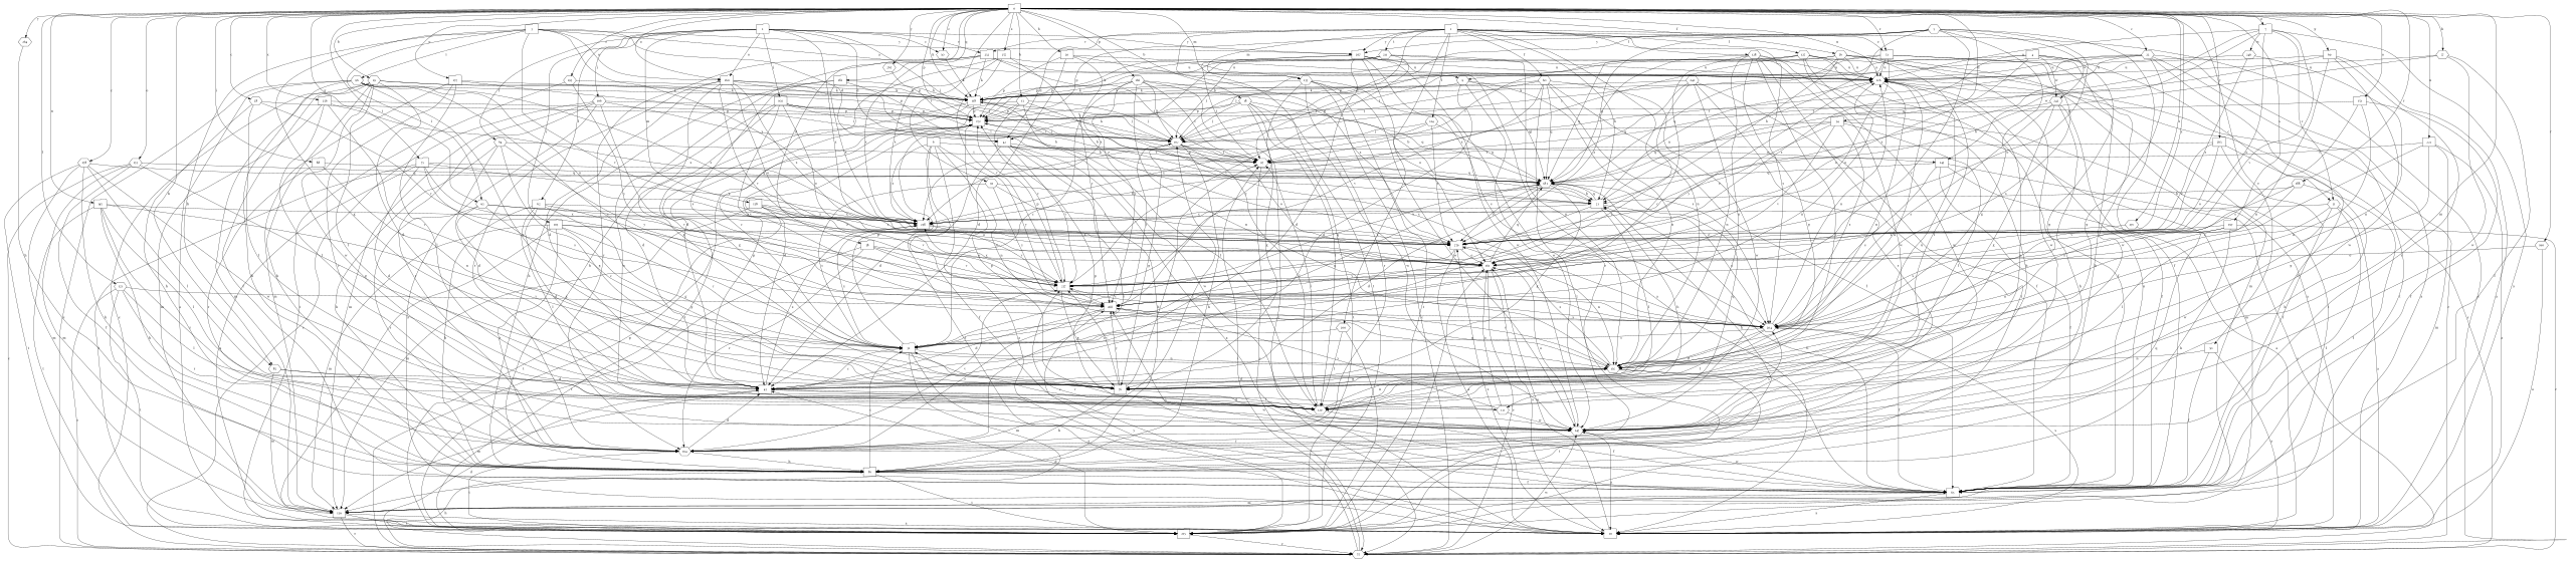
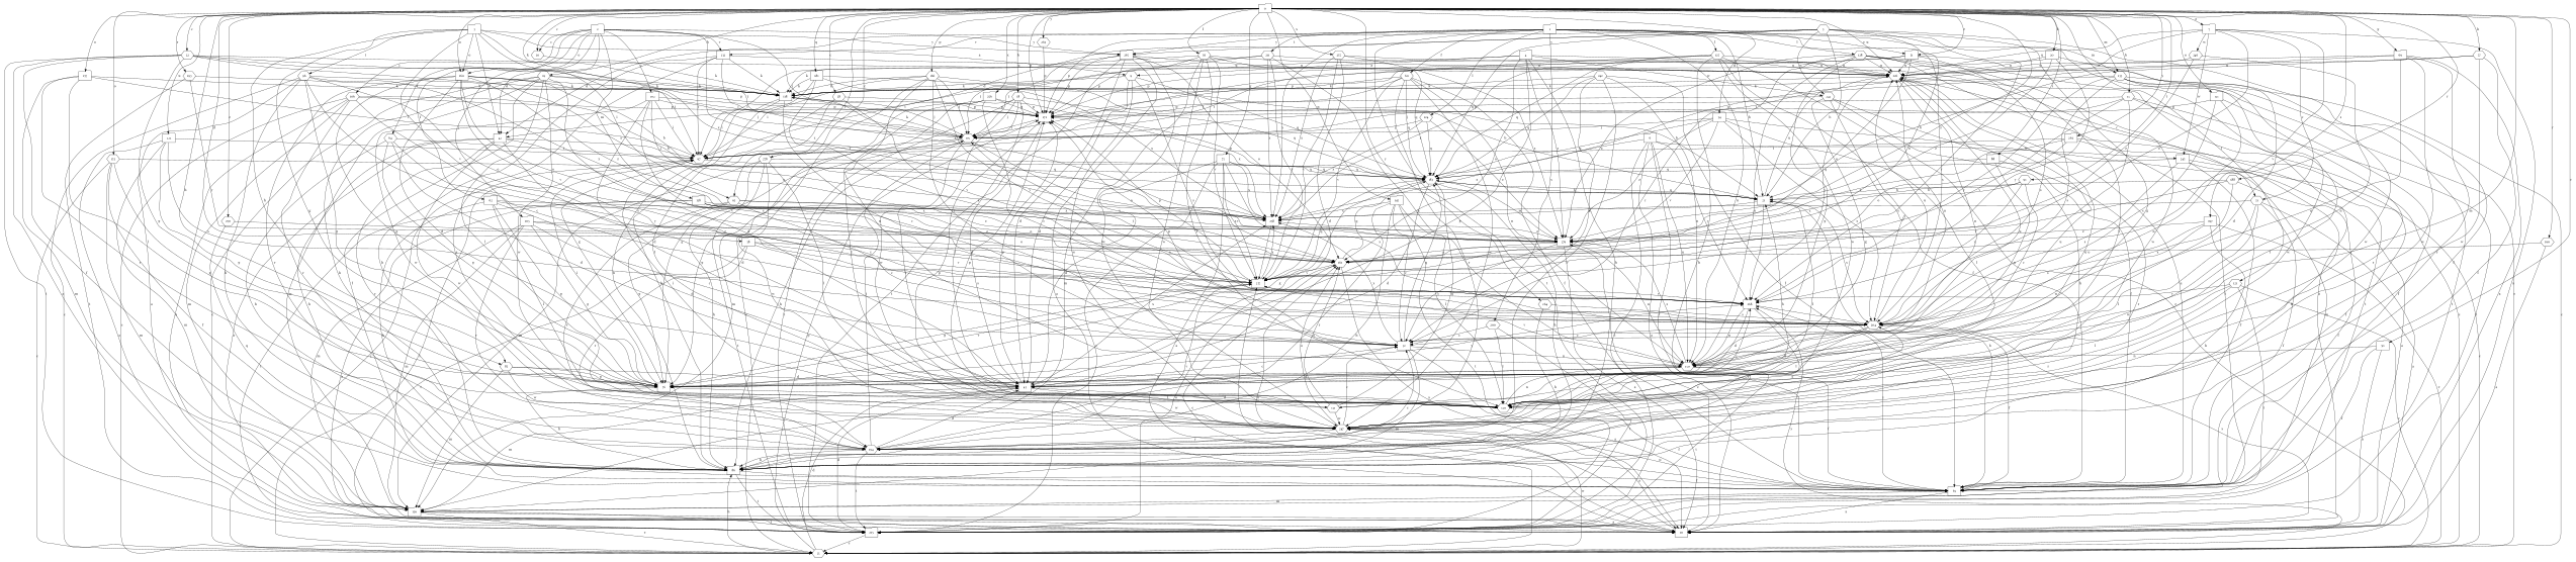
  strict digraph {
    fontname="Playfair Display"
    node [fontname="Playfair Display" shape=hexagon]
    edge [fontname="Playfair Display"]
    0 [shape=folder]
    7 [shape=folder]
    13
    18
    19
    20 [shape=folder]
    22
    28
    30
    34 [shape=folder]
    38 [shape=folder]
    50 [shape=folder]
    51 [shape=folder]
    56
    69 [shape=folder]
    75 [shape=folder]
    77
    85
    88 [shape=folder]
    91
    93
    118 [shape=folder]
    121
    131
    133
    145 [shape=folder]
    151 [shape=folder]
    153
    157 [shape=folder]
    160 [shape=folder]
    166
    172 [shape=folder]
    181 [shape=folder]
    188
    190
    193
    197 [shape=folder]
    223 [shape=folder]
    226
    256 [shape=folder]
-   257 [shape=folder]
+   257
    263 [shape=folder]
    264
    265
    270
    278
    279 [shape=folder]
    237 [shape=folder]
    31
    161
    183
    10 [shape=folder]
    245 [shape=folder]
    246
    204
    215 [shape=folder]
    107
    129
    76 [shape=folder]
    247
    55
    86 [shape=folder]
    65 [shape=folder]
    43 [shape=folder]
    139 [shape=folder]
    268 [shape=folder]
    258 [shape=folder]
    97
    194
    150
    21 [shape=folder]
    32 [shape=folder]
    242
    1 [shape=folder]
    42 [shape=folder]
    60
    124
    127
    128
    200
    211
    232 [shape=folder]
    267 [shape=folder]
    2 [shape=folder]
    62 [shape=folder]
    64
    102 [shape=folder]
    103 [shape=folder]
    106
    138 [shape=folder]
    3 [shape=folder]
    9
    96
    4 [shape=folder]
    243
    5
    6 [shape=folder]
    0 -> 7 [label=a]
    0 -> 13 [label=b]
    0 -> 18 [label=b]
    0 -> 19 [label=b]
    0 -> 20 [label=b]
    0 -> 22 [label=c]
    0 -> 28 [label=c]
    0 -> 30 [label=c]
    0 -> 34 [label=d]
    0 -> 38 [label=d]
    0 -> 50 [label=e]
    0 -> 51 [label=e]
    0 -> 56 [label=f]
    0 -> 69 [label=g]
    0 -> 75 [label=g]
    0 -> 77 [label=h]
    0 -> 85 [label=h]
    0 -> 88 [label=i]
    0 -> 91 [label=i]
    0 -> 93 [label=i]
    0 -> 118 [label=k]
    0 -> 121 [label=l]
    0 -> 131 [label=m]
    0 -> 133 [label=m]
    0 -> 145 [label=n]
    0 -> 151 [label=o]
    0 -> 153 [label=o]
    0 -> 157 [label=o]
    0 -> 160 [label=o]
    0 -> 166 [label=p]
    0 -> 172 [label=p]
    0 -> 181 [label=q]
    0 -> 188 [label=r]
    0 -> 190 [label=r]
    0 -> 193 [label=r]
    0 -> 197 [label=s]
    0 -> 223 [label=u]
    0 -> 226 [label=u]
    0 -> 256 [label=x]
    0 -> 257 [label=x]
    0 -> 263 [label=y]
    0 -> 264 [label=y]
    0 -> 265 [label=y]
    0 -> 270 [label=z]
    0 -> 278 [label=z]
    0 -> 279 [label=z]
    7 -> 226 [label=u]
    7 -> 237 [label=v]
    7 -> 31 [label=c]
    7 -> 161 [label=o]
    7 -> 183 [label=q]
    7 -> 10 [label=a]
    7 -> 245 [label=w]
    7 -> 246 [label=w]
    13 -> 172 [label=p]
    13 -> 237 [label=v]
    13 -> 204 [label=s]
    13 -> 215 [label=t]
    13 -> 107 [label=j]
    13 -> 129 [label=l]
    18 -> 172 [label=p]
    18 -> 183 [label=q]
    18 -> 215 [label=t]
    18 -> 107 [label=j]
    18 -> 129 [label=l]
    18 -> 76 [label=g]
    18 -> 247 [label=w]
    19 -> 118 [label=k]
    19 -> 172 [label=p]
    19 -> 129 [label=l]
    19 -> 247 [label=w]
    19 -> 55 [label=e]
    19 -> 86 [label=h]
    19 -> 65 [label=f]
    19 -> 43 [label=d]
    19 -> 139 [label=m]
    20 -> 172 [label=p]
    20 -> 226 [label=u]
    20 -> 279 [label=z]
    20 -> 43 [label=d]
    20 -> 268 [label=y]
    22 -> 226 [label=u]
    22 -> 10 [label=a]
    22 -> 215 [label=t]
    22 -> 107 [label=j]
    22 -> 76 [label=g]
    22 -> 65 [label=f]
    22 -> 258 [label=x]
    22 -> 97 [label=i]
    28 -> 172 [label=p]
    28 -> 237 [label=v]
    28 -> 129 [label=l]
    28 -> 86 [label=h]
    30 -> 118 [label=k]
    34 -> 279 [label=z]
    34 -> 237 [label=v]
    34 -> 183 [label=q]
    34 -> 204 [label=s]
    34 -> 107 [label=j]
    34 -> 129 [label=l]
    34 -> 139 [label=m]
    38 -> 237 [label=v]
    38 -> 161 [label=o]
    38 -> 204 [label=s]
    38 -> 215 [label=t]
    38 -> 194 [label=r]
    50 -> 10 [label=a]
    50 -> 65 [label=f]
    50 -> 150 [label=n]
    51 -> 172 [label=p]
    51 -> 226 [label=u]
    51 -> 161 [label=o]
    51 -> 204 [label=s]
    51 -> 107 [label=j]
    51 -> 247 [label=w]
    56 -> 172 [label=p]
    56 -> 226 [label=u]
    56 -> 237 [label=v]
    56 -> 183 [label=q]
    56 -> 107 [label=j]
    56 -> 129 [label=l]
    56 -> 247 [label=w]
    56 -> 139 [label=m]
    69 -> 226 [label=u]
    69 -> 10 [label=a]
    69 -> 247 [label=w]
    69 -> 97 [label=i]
    69 -> 194 [label=r]
    69 -> 150 [label=n]
    75 -> 237 [label=v]
    75 -> 183 [label=q]
    75 -> 10 [label=a]
    75 -> 204 [label=s]
    75 -> 215 [label=t]
    75 -> 43 [label=d]
    75 -> 258 [label=x]
    77 -> 226 [label=u]
    77 -> 247 [label=w]
    77 -> 65 [label=f]
    77 -> 21 [label=b]
+   85 -> 76 [label=g]
    85 -> 247 [label=w]
    85 -> 43 [label=d]
    85 -> 139 [label=m]
    88 -> 183 [label=q]
    88 -> 194 [label=r]
    88 -> 150 [label=n]
    91 -> 279 [label=z]
    91 -> 268 [label=y]
    91 -> 21 [label=b]
    91 -> 32 [label=c]
    93 -> 279 [label=z]
    93 -> 76 [label=g]
    93 -> 258 [label=x]
    93 -> 194 [label=r]
    93 -> 32 [label=c]
    118 -> 172 [label=p]
    118 -> 107 [label=j]
    118 -> 76 [label=g]
    118 -> 97 [label=i]
    118 -> 32 [label=c]
    121 -> 215 [label=t]
    121 -> 129 [label=l]
    121 -> 55 [label=e]
    121 -> 268 [label=y]
    121 -> 194 [label=r]
    131 -> 172 [label=p]
    131 -> 161 [label=o]
    131 -> 183 [label=q]
    131 -> 247 [label=w]
    131 -> 268 [label=y]
    133 -> 118 [label=k]
    133 -> 204 [label=s]
    133 -> 215 [label=t]
    133 -> 247 [label=w]
    133 -> 55 [label=e]
    133 -> 268 [label=y]
    133 -> 194 [label=r]
    145 -> 215 [label=t]
    145 -> 129 [label=l]
    145 -> 86 [label=h]
    145 -> 258 [label=x]
    145 -> 194 [label=r]
    145 -> 32 [label=c]
    151 -> 172 [label=p]
    151 -> 204 [label=s]
    151 -> 65 [label=f]
    151 -> 150 [label=n]
    153 -> 183 [label=q]
    153 -> 76 [label=g]
    153 -> 55 [label=e]
    153 -> 65 [label=f]
    153 -> 139 [label=m]
    157 -> 118 [label=k]
    157 -> 129 [label=l]
    157 -> 139 [label=m]
    157 -> 97 [label=i]
    157 -> 194 [label=r]
    160 -> 118 [label=k]
    160 -> 279 [label=z]
    160 -> 237 [label=v]
    160 -> 161 [label=o]
    160 -> 107 [label=j]
    160 -> 76 [label=g]
    160 -> 43 [label=d]
    160 -> 194 [label=r]
    160 -> 21 [label=b]
    166 -> 118 [label=k]
    166 -> 107 [label=j]
    166 -> 55 [label=e]
    166 -> 268 [label=y]
    166 -> 97 [label=i]
    166 -> 150 [label=n]
    166 -> 21 [label=b]
    166 -> 32 [label=c]
    172 -> 107 [label=j]
    172 -> 43 [label=d]
    181 -> 118 [label=k]
    181 -> 204 [label=s]
    181 -> 86 [label=h]
    181 -> 258 [label=x]
    181 -> 21 [label=b]
    188 -> 237 [label=v]
    188 -> 204 [label=s]
    188 -> 65 [label=f]
    188 -> 21 [label=b]
    190 -> 161 [label=o]
    190 -> 10 [label=a]
    193 -> 118 [label=k]
    193 -> 215 [label=t]
    193 -> 268 [label=y]
    197 -> 279 [label=z]
    197 -> 204 [label=s]
    197 -> 55 [label=e]
    197 -> 86 [label=h]
    197 -> 150 [label=n]
    223 -> 10 [label=a]
    223 -> 204 [label=s]
    223 -> 76 [label=g]
    223 -> 139 [label=m]
    223 -> 97 [label=i]
    226 -> 118 [label=k]
    226 -> 215 [label=t]
    226 -> 55 [label=e]
    226 -> 268 [label=y]
    226 -> 150 [label=n]
    256 -> 172 [label=p]
    256 -> 129 [label=l]
    256 -> 139 [label=m]
    256 -> 258 [label=x]
    256 -> 32 [label=c]
    257 -> 226 [label=u]
    257 -> 279 [label=z]
    257 -> 237 [label=v]
    257 -> 43 [label=d]
    257 -> 258 [label=x]
    263 -> 279 [label=z]
    263 -> 161 [label=o]
    263 -> 86 [label=h]
    263 -> 65 [label=f]
    263 -> 97 [label=i]
+   264 -> 204 [label=s]
    264 -> 86 [label=h]
    265 -> 172 [label=p]
    270 -> 279 [label=z]
    270 -> 86 [label=q]
    278 -> 183 [label=q]
    278 -> 215 [label=t]
    278 -> 129 [label=l]
    278 -> 247 [label=w]
    278 -> 86 [label=h]
    278 -> 139 [label=m]
    279 -> 161 [label=o]
    279 -> 10 [label=a]
    279 -> 150 [label=n]
    279 -> 32 [label=c]
    237 -> 172 [label=p]
    237 -> 183 [label=q]
    237 -> 76 [label=g]
    237 -> 268 [label=y]
    237 -> 258 [label=x]
    31 -> 10 [label=a]
    31 -> 129 [label=l]
    31 -> 247 [label=w]
    31 -> 65 [label=f]
    31 -> 258 [label=x]
    161 -> 237 [label=v]
    161 -> 183 [label=q]
    161 -> 10 [label=a]
    161 -> 55 [label=e]
    183 -> 172 [label=p]
    183 -> 279 [label=z]
    183 -> 76 [label=g]
    183 -> 86 [label=h]
    183 -> 43 [label=d]
    183 -> 21 [label=b]
    10 -> 279 [label=z]
    10 -> 161 [label=o]
    10 -> 204 [label=s]
    245 -> 183 [label=q]
    245 -> 10 [label=a]
    245 -> 204 [label=s]
    245 -> 55 [label=e]
    245 -> 65 [label=f]
    246 -> 226 [label=u]
    246 -> 279 [label=z]
    246 -> 150 [label=n]
    204 -> 226 [label=u]
    204 -> 129 [label=l]
    204 -> 65 [label=f]
    204 -> 43 [label=d]
    204 -> 32 [label=c]
    215 -> 161 [label=o]
    215 -> 55 [label=e]
    215 -> 43 [label=d]
    107 -> 118 [label=k]
    107 -> 161 [label=o]
    107 -> 129 [label=l]
    107 -> 76 [label=g]
    107 -> 86 [label=h]
    107 -> 97 [label=i]
    129 -> 226 [label=u]
    129 -> 65 [label=f]
    129 -> 97 [label=i]
    129 -> 150 [label=n]
    129 -> 21 [label=b]
    76 -> 237 [label=v]
    76 -> 129 [label=l]
    76 -> 86 [label=h]
    76 -> 268 [label=y]
    76 -> 97 [label=i]
    247 -> 172 [label=p]
    247 -> 226 [label=u]
    247 -> 161 [label=o]
    247 -> 10 [label=a]
    247 -> 204 [label=s]
    247 -> 194 [label=r]
    247 -> 32 [label=c]
    55 -> 172 [label=p]
    55 -> 247 [label=w]
    55 -> 86 [label=h]
    55 -> 43 [label=d]
    55 -> 268 [label=y]
    55 -> 97 [label=i]
    86 -> 215 [label=t]
    86 -> 65 [label=f]
    86 -> 32 [label=c]
    65 -> 226 [label=u]
    65 -> 237 [label=v]
    65 -> 10 [label=a]
    65 -> 247 [label=w]
    65 -> 139 [label=m]
    65 -> 268 [label=y]
    65 -> 21 [label=b]
    43 -> 131 [label=d]
    43 -> 172 [label=p]
    43 -> 226 [label=u]
    43 -> 247 [label=w]
    43 -> 139 [label=m]
    43 -> 258 [label=x]
    43 -> 32 [label=c]
    139 -> 10 [label=a]
    139 -> 215 [label=t]
    139 -> 55 [label=e]
    268 -> 204 [label=s]
    268 -> 107 [label=j]
    268 -> 43 [label=d]
    268 -> 194 [label=r]
    268 -> 150 [label=n]
    258 -> 279 [label=z]
    258 -> 237 [label=v]
    97 -> 183 [label=q]
    97 -> 55 [label=e]
    194 -> 237 [label=v]
    194 -> 215 [label=t]
    194 -> 107 [label=j]
    194 -> 86 [label=h]
    194 -> 43 [label=d]
    150 -> 279 [label=z]
    150 -> 237 [label=v]
    150 -> 215 [label=t]
    150 -> 76 [label=g]
    150 -> 65 [label=f]
    150 -> 43 [label=d]
    21 -> 226 [label=u]
    21 -> 183 [label=q]
    21 -> 204 [label=s]
    21 -> 129 [label=l]
    21 -> 268 [label=y]
    21 -> 258 [label=x]
    32 -> 172 [label=p]
    32 -> 226 [label=u]
    32 -> 183 [label=q]
    32 -> 10 [label=a]
    32 -> 139 [label=m]
    32 -> 258 [label=x]
    32 -> 150 [label=n]
    242 -> 118 [label=k]
    242 -> 183 [label=q]
    242 -> 65 [label=f]
    242 -> 194 [label=r]
    242 -> 150 [label=n]
    242 -> 32 [label=c]
    1 -> 51 [label=e]
    1 -> 133 [label=m]
    1 -> 204 [label=s]
    1 -> 215 [label=t]
    1 -> 55 [label=e]
    1 -> 258 [label=x]
    1 -> 150 [label=n]
    1 -> 21 [label=b]
    1 -> 42 [label=d]
    1 -> 60 [label=f]
    1 -> 124 [label=l]
    1 -> 127 [label=l]
    1 -> 128 [label=l]
    1 -> 200 [label=s]
    1 -> 211 [label=t]
    1 -> 232 [label=v]
    1 -> 267 [label=y]
    42 -> 237 [label=v]
    42 -> 10 [label=a]
    42 -> 247 [label=w]
    42 -> 86 [label=h]
    42 -> 43 [label=d]
    42 -> 97 [label=i]
    42 -> 194 [label=r]
    60 -> 118 [label=k]
    60 -> 237 [label=v]
    60 -> 183 [label=q]
    60 -> 107 [label=j]
    60 -> 247 [label=w]
    60 -> 65 [label=f]
    60 -> 194 [label=r]
    60 -> 150 [label=n]
    124 -> 279 [label=z]
    124 -> 183 [label=q]
    124 -> 107 [label=j]
    124 -> 258 [label=x]
    127 -> 226 [label=u]
    127 -> 183 [label=q]
    127 -> 247 [label=w]
    127 -> 55 [label=e]
    127 -> 86 [label=h]
    127 -> 65 [label=f]
    127 -> 258 [label=x]
    127 -> 97 [label=i]
    128 -> 226 [label=u]
    128 -> 279 [label=z]
    128 -> 10 [label=a]
    128 -> 215 [label=t]
    128 -> 129 [label=l]
    128 -> 76 [label=g]
    128 -> 247 [label=w]
    128 -> 150 [label=n]
    128 -> 32 [label=c]
    200 -> 215 [label=t]
    200 -> 129 [label=l]
    200 -> 32 [label=c]
    211 -> 118 [label=k]
    211 -> 226 [label=u]
    211 -> 237 [label=v]
    211 -> 107 [label=j]
    211 -> 258 [label=x]
    211 -> 150 [label=n]
    232 -> 118 [label=k]
    232 -> 226 [label=u]
    232 -> 86 [label=h]
    232 -> 258 [label=x]
    232 -> 97 [label=i]
    232 -> 194 [label=r]
    267 -> 172 [label=p]
    267 -> 226 [label=u]
    267 -> 161 [label=o]
    267 -> 10 [label=a]
    267 -> 215 [label=t]
    267 -> 247 [label=w]
    267 -> 43 [label=d]
    267 -> 97 [label=i]
    2 -> 30 [label=c]
    2 -> 160 [label=o]
    2 -> 279 [label=z]
    2 -> 107 [label=j]
    2 -> 42 [label=d]
    2 -> 232 [label=v]
    2 -> 267 [label=y]
    2 -> 62 [label=f]
    2 -> 64 [label=f]
    2 -> 102 [label=j]
    2 -> 103 [label=j]
    2 -> 106 [label=j]
    2 -> 138 [label=m]
    62 -> 129 [label=l]
    62 -> 76 [label=g]
    62 -> 86 [label=h]
    62 -> 43 [label=d]
    62 -> 268 [label=y]
    62 -> 258 [label=x]
    64 -> 76 [label=g]
    64 -> 86 [label=h]
    64 -> 43 [label=d]
    64 -> 268 [label=y]
    64 -> 97 [label=i]
    102 -> 172 [label=p]
    102 -> 161 [label=o]
    102 -> 204 [label=s]
    102 -> 107 [label=j]
    102 -> 247 [label=w]
    102 -> 43 [label=d]
    102 -> 97 [label=i]
    103 -> 279 [label=z]
    103 -> 161 [label=o]
    103 -> 10 [label=a]
    103 -> 76 [label=g]
    103 -> 139 [label=m]
    103 -> 194 [label=r]
    103 -> 32 [label=c]
    106 -> 172 [label=p]
    106 -> 10 [label=a]
    106 -> 204 [label=s]
    106 -> 55 [label=e]
    106 -> 139 [label=m]
    106 -> 194 [label=r]
    106 -> 21 [label=b]
    138 -> 279 [label=z]
    138 -> 237 [label=v]
    138 -> 161 [label=o]
    138 -> 215 [label=t]
    138 -> 139 [label=m]
    138 -> 258 [label=x]
    3 -> 85 [label=h]
    3 -> 93 [label=i]
    3 -> 160 [label=o]
    3 -> 237 [label=v]
    3 -> 76 [label=g]
    3 -> 258 [label=x]
    3 -> 42 [label=d]
    3 -> 267 [label=y]
    3 -> 9 [label=a]
    3 -> 96 [label=i]
    9 -> 118 [label=k]
    9 -> 183 [label=q]
    9 -> 204 [label=s]
    9 -> 247 [label=w]
    9 -> 43 [label=d]
    96 -> 118 [label=k]
    96 -> 279 [label=z]
    96 -> 161 [label=o]
    96 -> 10 [label=a]
    96 -> 76 [label=g]
    96 -> 55 [label=e]
    96 -> 86 [label=h]
    96 -> 32 [label=c]
    4 -> 279 [label=z]
    4 -> 31 [label=c]
    4 -> 161 [label=o]
    4 -> 76 [label=g]
    4 -> 86 [label=h]
    4 -> 97 [label=i]
    4 -> 9 [label=a]
    4 -> 243 [label=w]
    243 -> 172 [label=p]
    243 -> 204 [label=s]
    243 -> 76 [label=g]
    243 -> 86 [label=h]
    243 -> 65 [label=f]
    5 -> 172 [label=p]
    5 -> 161 [label=o]
    5 -> 183 [label=q]
    5 -> 76 [label=g]
    5 -> 65 [label=f]
    5 -> 268 [label=y]
    5 -> 21 [label=b]
    5 -> 42 [label=d]
    5 -> 267 [label=y]
    5 -> 243 [label=w]
    6 -> 10 [label=a]
    6 -> 245 [label=w]
    6 -> 215 [label=t]
    6 -> 65 [label=f]
    6 -> 268 [label=y]
    6 -> 258 [label=x]
    6 -> 150 [label=n]
  }
